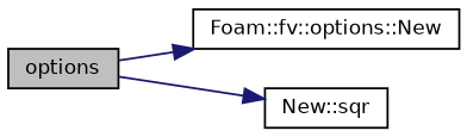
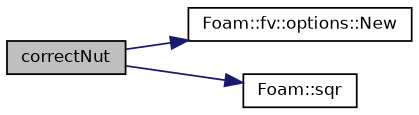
  digraph {
    rankdir=LR
    node [color=black fontname=Helvetica fontsize=10 shape=record]
    edge [color=midnightblue fontname=Helvetica fontsize=10 labelfontname=Helvetica labelfontsize=10 style=solid]
-   n1 [fillcolor=grey75 fontcolor=black height=0.2 label=options style=filled width=0.4]
+   n1 [fillcolor=grey75 fontcolor=black height=0.2 label=correctNut style=filled width=0.4]
    n2 [height=0.2 label="Foam::fv::options::New" width=0.4]
-   n3 [height=0.2 label="New::sqr" width=0.4]
+   n3 [height=0.2 label="Foam::sqr" width=0.4]
    n1 -> n2
    n1 -> n3
  }
